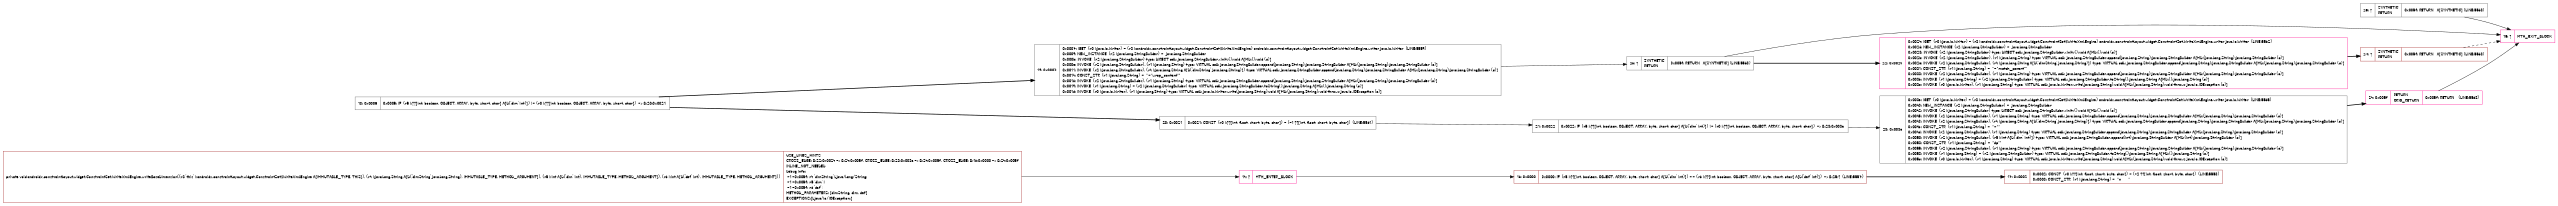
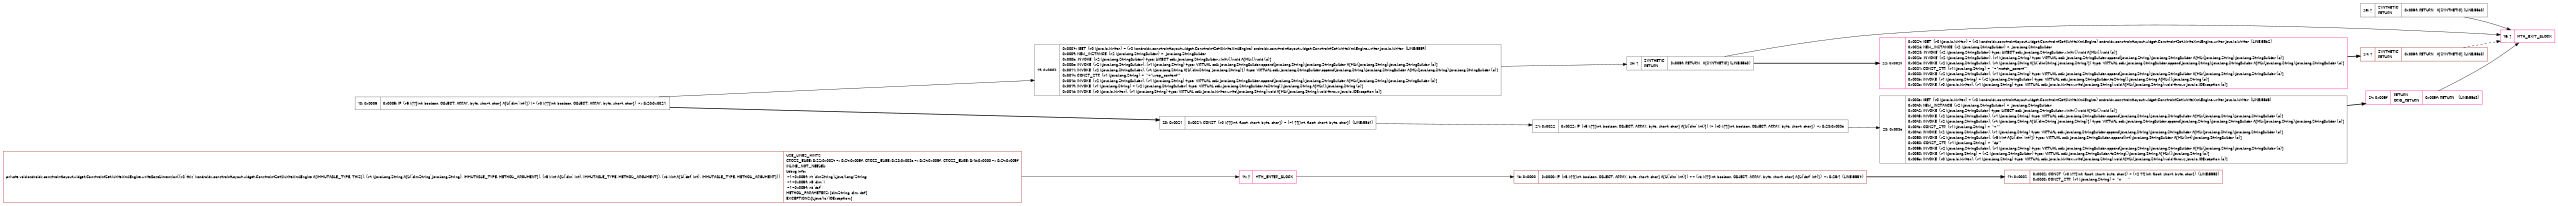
  digraph {
    fontname="Patrick Hand"
    rankdir=LR
    node [color=gray40 fontname="Patrick Hand" shape=record]
    edge [fontname="Patrick Hand" style=solid]
    n1 [color=deeppink label="{14\:\ ?|MTH_ENTER_BLOCK\l}"]
    n2 [color=brown label="{16\:\ 0x0000|0x0000: IF  (r5 I:??[int, boolean, OBJECT, ARRAY, byte, short, char] A[D('dim' int)]) == (r6 I:??[int, boolean, OBJECT, ARRAY, byte, short, char] A[D('def' int)])  \-\> B:25:?  (LINE:5557)\l}"]
    n3 [color=brown label="{17\:\ 0x0002|0x0002: CONST  (r0 I:??[int, float, short, byte, char]) = (\-2 ??[int, float, short, byte, char])  (LINE:5558)\l0x0003: CONST_STR  (r1 I:java.lang.String) =  \"n       \" \l}"]
    n4 [label="{25\:\ ?|SYNTHETIC\lRETURN\l|0x005f: RETURN   A[SYNTHETIC] (LINE:5568)\l}"]
    n5 [color=deeppink label="{15\:\ ?|MTH_EXIT_BLOCK\l}"]
    n6 [label="{18\:\ 0x0005|0x0005: IF  (r5 I:??[int, boolean, OBJECT, ARRAY, byte, short, char] A[D('dim' int)]) != (r0 I:??[int, boolean, OBJECT, ARRAY, byte, short, char])  \-\> B:20:0x0021 \l}"]
    n7 [label="{19\:\ 0x0007|0x0007: IGET  (r0 I:java.io.Writer) = (r3 I:androidx.constraintlayout.widget.ConstraintSet$WriteXmlEngine) androidx.constraintlayout.widget.ConstraintSet.WriteXmlEngine.writer java.io.Writer  (LINE:5559)\l0x0009: NEW_INSTANCE  (r2 I:java.lang.StringBuilder) =  java.lang.StringBuilder \l0x000b: INVOKE  (r2 I:java.lang.StringBuilder) type: DIRECT call: java.lang.StringBuilder.\<init\>():void A[MD:():void (c)]\l0x000e: INVOKE  (r2 I:java.lang.StringBuilder), (r1 I:java.lang.String) type: VIRTUAL call: java.lang.StringBuilder.append(java.lang.String):java.lang.StringBuilder A[MD:(java.lang.String):java.lang.StringBuilder (c)]\l0x0011: INVOKE  (r2 I:java.lang.StringBuilder), (r4 I:java.lang.String A[D('dimString' java.lang.String)]) type: VIRTUAL call: java.lang.StringBuilder.append(java.lang.String):java.lang.StringBuilder A[MD:(java.lang.String):java.lang.StringBuilder (c)]\l0x0014: CONST_STR  (r1 I:java.lang.String) =  \"=\"wrap_content\"\" \l0x0016: INVOKE  (r2 I:java.lang.StringBuilder), (r1 I:java.lang.String) type: VIRTUAL call: java.lang.StringBuilder.append(java.lang.String):java.lang.StringBuilder A[MD:(java.lang.String):java.lang.StringBuilder (c)]\l0x0019: INVOKE  (r1 I:java.lang.String) = (r2 I:java.lang.StringBuilder) type: VIRTUAL call: java.lang.StringBuilder.toString():java.lang.String A[MD:():java.lang.String (c)]\l0x001d: INVOKE  (r0 I:java.io.Writer), (r1 I:java.lang.String) type: VIRTUAL call: java.io.Writer.write(java.lang.String):void A[MD:(java.lang.String):void throws java.io.IOException (c)]\l}"]
    n8 [label="{20\:\ 0x0021|0x0021: CONST  (r0 I:??[int, float, short, byte, char]) = (\-1 ??[int, float, short, byte, char])  (LINE:5561)\l}"]
    n9 [label="{26\:\ ?|SYNTHETIC\lRETURN\l|0x005f: RETURN   A[SYNTHETIC] (LINE:5568)\l}"]
    n10 [label="{21\:\ 0x0022|0x0022: IF  (r5 I:??[int, boolean, OBJECT, ARRAY, byte, short, char] A[D('dim' int)]) != (r0 I:??[int, boolean, OBJECT, ARRAY, byte, short, char])  \-\> B:23:0x003e \l}"]
    n11 [color=deeppink label="{22\:\ 0x0024|0x0024: IGET  (r0 I:java.io.Writer) = (r3 I:androidx.constraintlayout.widget.ConstraintSet$WriteXmlEngine) androidx.constraintlayout.widget.ConstraintSet.WriteXmlEngine.writer java.io.Writer  (LINE:5562)\l0x0026: NEW_INSTANCE  (r2 I:java.lang.StringBuilder) =  java.lang.StringBuilder \l0x0028: INVOKE  (r2 I:java.lang.StringBuilder) type: DIRECT call: java.lang.StringBuilder.\<init\>():void A[MD:():void (c)]\l0x002b: INVOKE  (r2 I:java.lang.StringBuilder), (r1 I:java.lang.String) type: VIRTUAL call: java.lang.StringBuilder.append(java.lang.String):java.lang.StringBuilder A[MD:(java.lang.String):java.lang.StringBuilder (c)]\l0x002e: INVOKE  (r2 I:java.lang.StringBuilder), (r4 I:java.lang.String A[D('dimString' java.lang.String)]) type: VIRTUAL call: java.lang.StringBuilder.append(java.lang.String):java.lang.StringBuilder A[MD:(java.lang.String):java.lang.StringBuilder (c)]\l0x0031: CONST_STR  (r1 I:java.lang.String) =  \"=\"match_parent\"\" \l0x0033: INVOKE  (r2 I:java.lang.StringBuilder), (r1 I:java.lang.String) type: VIRTUAL call: java.lang.StringBuilder.append(java.lang.String):java.lang.StringBuilder A[MD:(java.lang.String):java.lang.StringBuilder (c)]\l0x0036: INVOKE  (r1 I:java.lang.String) = (r2 I:java.lang.StringBuilder) type: VIRTUAL call: java.lang.StringBuilder.toString():java.lang.String A[MD:():java.lang.String (c)]\l0x003a: INVOKE  (r0 I:java.io.Writer), (r1 I:java.lang.String) type: VIRTUAL call: java.io.Writer.write(java.lang.String):void A[MD:(java.lang.String):void throws java.io.IOException (c)]\l}"]
    n12 [label="{23\:\ 0x003e|0x003e: IGET  (r0 I:java.io.Writer) = (r3 I:androidx.constraintlayout.widget.ConstraintSet$WriteXmlEngine) androidx.constraintlayout.widget.ConstraintSet.WriteXmlEngine.writer java.io.Writer  (LINE:5565)\l0x0040: NEW_INSTANCE  (r2 I:java.lang.StringBuilder) =  java.lang.StringBuilder \l0x0042: INVOKE  (r2 I:java.lang.StringBuilder) type: DIRECT call: java.lang.StringBuilder.\<init\>():void A[MD:():void (c)]\l0x0045: INVOKE  (r2 I:java.lang.StringBuilder), (r1 I:java.lang.String) type: VIRTUAL call: java.lang.StringBuilder.append(java.lang.String):java.lang.StringBuilder A[MD:(java.lang.String):java.lang.StringBuilder (c)]\l0x0048: INVOKE  (r2 I:java.lang.StringBuilder), (r4 I:java.lang.String A[D('dimString' java.lang.String)]) type: VIRTUAL call: java.lang.StringBuilder.append(java.lang.String):java.lang.StringBuilder A[MD:(java.lang.String):java.lang.StringBuilder (c)]\l0x004b: CONST_STR  (r1 I:java.lang.String) =  \"=\"\" \l0x004d: INVOKE  (r2 I:java.lang.StringBuilder), (r1 I:java.lang.String) type: VIRTUAL call: java.lang.StringBuilder.append(java.lang.String):java.lang.StringBuilder A[MD:(java.lang.String):java.lang.StringBuilder (c)]\l0x0050: INVOKE  (r2 I:java.lang.StringBuilder), (r5 I:int A[D('dim' int)]) type: VIRTUAL call: java.lang.StringBuilder.append(int):java.lang.StringBuilder A[MD:(int):java.lang.StringBuilder (c)]\l0x0053: CONST_STR  (r1 I:java.lang.String) =  \"dp\"\" \l0x0055: INVOKE  (r2 I:java.lang.StringBuilder), (r1 I:java.lang.String) type: VIRTUAL call: java.lang.StringBuilder.append(java.lang.String):java.lang.StringBuilder A[MD:(java.lang.String):java.lang.StringBuilder (c)]\l0x0058: INVOKE  (r1 I:java.lang.String) = (r2 I:java.lang.StringBuilder) type: VIRTUAL call: java.lang.StringBuilder.toString():java.lang.String A[MD:():java.lang.String (c)]\l0x005c: INVOKE  (r0 I:java.io.Writer), (r1 I:java.lang.String) type: VIRTUAL call: java.io.Writer.write(java.lang.String):void A[MD:(java.lang.String):void throws java.io.IOException (c)]\l}"]
    n13 [color=brown label="{27\:\ ?|SYNTHETIC\lRETURN\l|0x005f: RETURN   A[SYNTHETIC] (LINE:5568)\l}"]
    n14 [color=deeppink label="{24\:\ 0x005f|RETURN\lORIG_RETURN\l|0x005f: RETURN    (LINE:5568)\l}"]
    n15 [color=brown label="{private void androidx.constraintlayout.widget.ConstraintSet.WriteXmlEngine.writeBaseDimension((r3 'this' I:androidx.constraintlayout.widget.ConstraintSet$WriteXmlEngine A[IMMUTABLE_TYPE, THIS]), (r4 I:java.lang.String A[D('dimString' java.lang.String), IMMUTABLE_TYPE, METHOD_ARGUMENT]), (r5 I:int A[D('dim' int), IMMUTABLE_TYPE, METHOD_ARGUMENT]), (r6 I:int A[D('def' int), IMMUTABLE_TYPE, METHOD_ARGUMENT]))  | USE_LINES_HINTS\lCROSS_EDGE: B:22:0x0024 \-\> B:24:0x005f, CROSS_EDGE: B:23:0x003e \-\> B:24:0x005f, CROSS_EDGE: B:16:0x0000 \-\> B:24:0x005f\lINLINE_NOT_NEEDED\lDebug Info:\l  \-1 \-0x005f: r4 'dimString' Ljava\/lang\/String;\l  \-1 \-0x005f: r5 'dim' I\l  \-1 \-0x005f: r6 'def' I\lMETHOD_PARAMETERS: [dimString, dim, def]\lEXCEPTIONS:[Ljava\/io\/IOException;]\l}"]
    n1 -> n2
    n2 -> n3 [style=bold]
    n4 -> n5
-   n6 -> n7 [style=bold]
+   n6 -> n7
    n6 -> n8 [style=bold]
    n7 -> n9
    n8 -> n10
    n9 -> n5
    n9 -> n11 [style=bold]
    n10 -> n12
    n11 -> n13 [style=bold]
    n12 -> n14 [style=bold]
    n13 -> n5 [style=dashed]
    n14 -> n5
    n15 -> n1
  }
